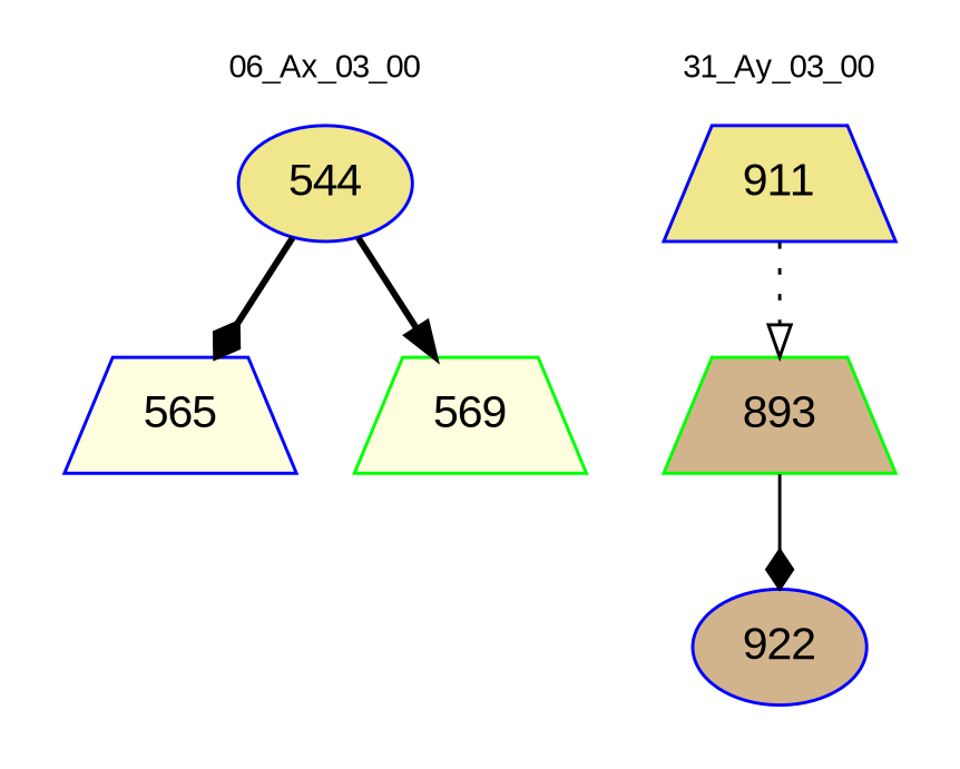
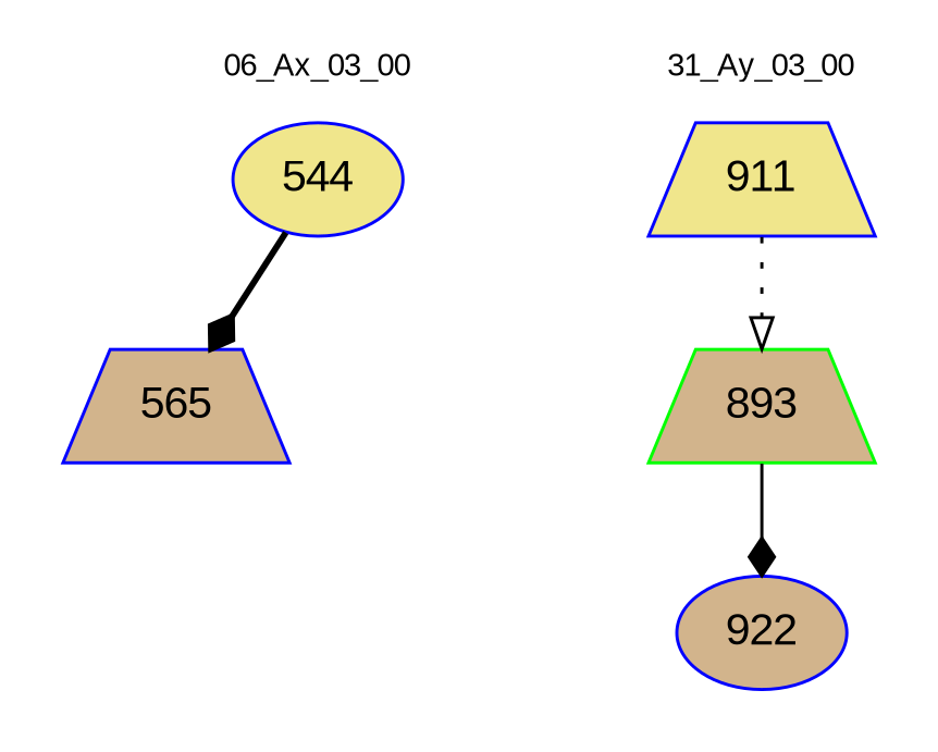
  digraph {
    fontname="Liberation Sans"
    node [color=blue fillcolor=khaki fontname="Liberation Sans" shape=trapezium style=filled]
    edge [arrowhead=diamond color=black fontname="Liberation Sans" style=bold]
    n1 [label=544 shape=ellipse]
-   n2 [fillcolor=lightyellow label=565]
-   n3 [color=green fillcolor=lightyellow label=569]
+   n2 [fillcolor=tan label=565]
    n4 [label=911]
    n5 [color=green fillcolor=tan label=893]
    n6 [fillcolor=tan label=922 shape=ellipse]
    subgraph cluster_1 {
      color=white
      fontsize=10
      label="06_Ax_03_00"
      n1
      n2
-     n3
    }
    subgraph cluster_2 {
      color=white
      fontsize=10
      label="31_Ay_03_00"
      n4
      n5
      n6
    }
    n1 -> n2
-   n1 -> n3 [arrowhead=normal]
    n4 -> n5 [arrowhead=onormal style=dotted]
    n5 -> n6 [style=solid]
  }
